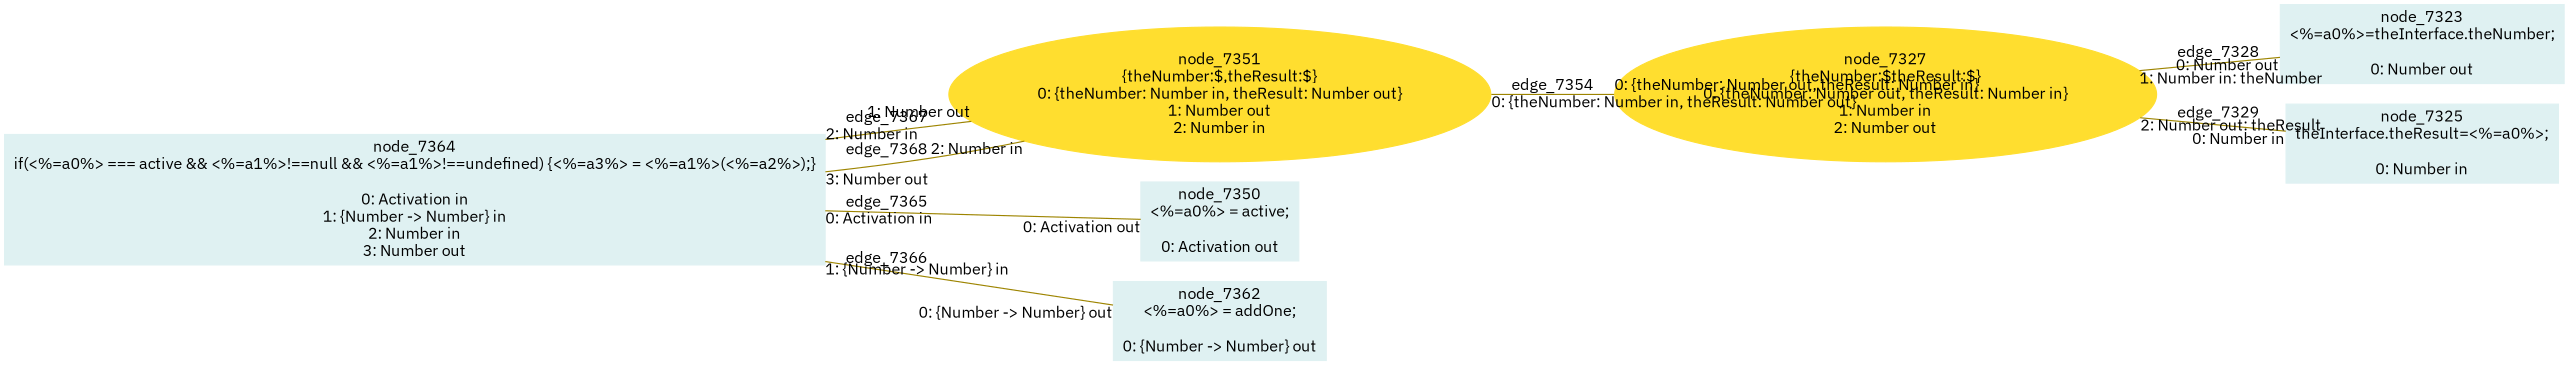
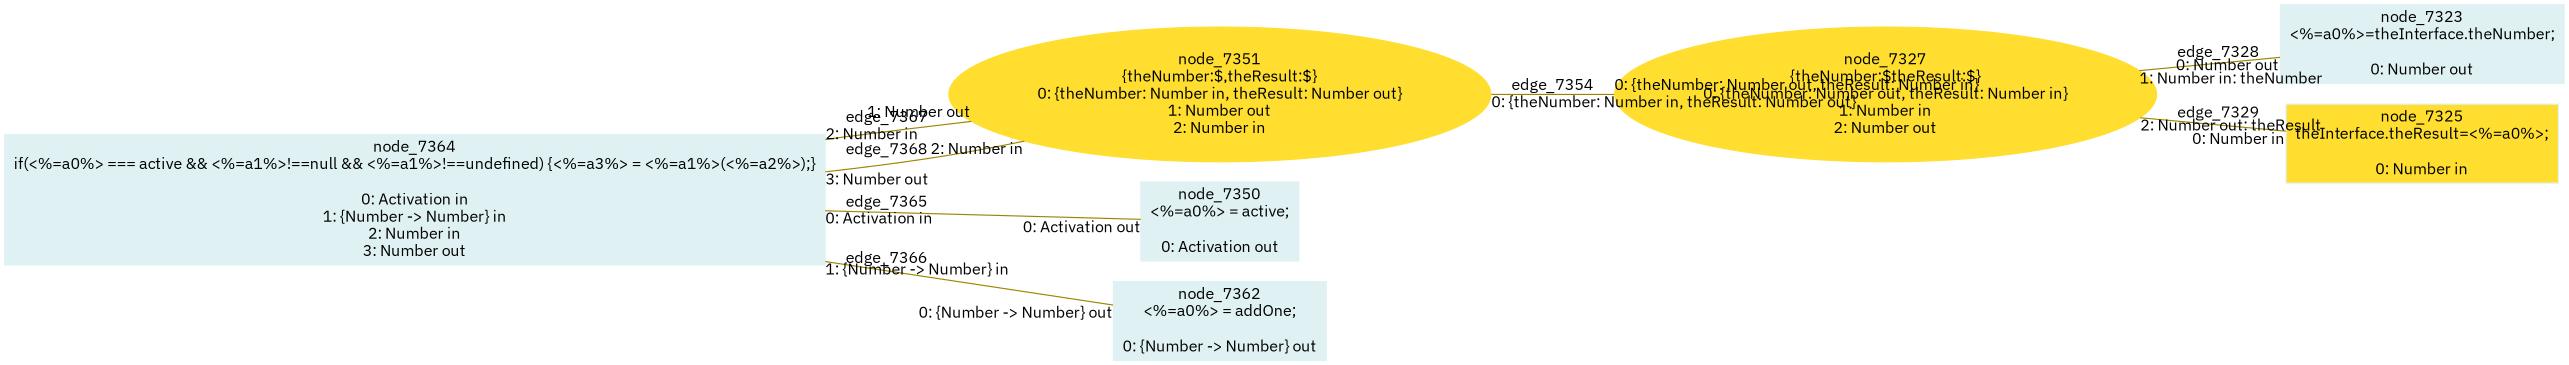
  digraph {
    fontname="IBM Plex Sans"
    rankdir=LR
    node [color="#dff1f2" fontname="IBM Plex Sans" shape=box style=filled]
    edge [arrowHead=none arrowsize=1 color="#9d8400" dir=none fontname="IBM Plex Sans"]
    n1 [label="node_7323\n<%=a0%>=theInterface.theNumber;\n\n0: Number out"]
-   n2 [label="node_7325\ntheInterface.theResult=<%=a0%>;\n\n0: Number in"]
+   n2 [label="node_7325\ntheInterface.theResult=<%=a0%>;\n\n0: Number in" fillcolor="#ffde2f"]
    n3 [color="#ffde2f" label="node_7327\n{theNumber:$theResult:$}\n0: {theNumber: Number out, theResult: Number in}\n1: Number in\n2: Number out" shape=ellipse]
    n4 [color="#ffde2f" label="node_7351\n{theNumber:$,theResult:$}\n0: {theNumber: Number in, theResult: Number out}\n1: Number out\n2: Number in" shape=ellipse]
    n5 [label="node_7350\n<%=a0%> = active;\n\n0: Activation out"]
    n6 [label="node_7362\n<%=a0%> = addOne;\n\n0: {Number -> Number} out"]
    n7 [label="node_7364\nif(<%=a0%> === active && <%=a1%>!==null && <%=a1%>!==undefined) {<%=a3%> = <%=a1%>(<%=a2%>);}\n\n0: Activation in\n1: {Number -> Number} in\n2: Number in\n3: Number out"]
    n3 -> n1 [headlabel="0: Number out" label=edge_7328 taillabel="1: Number in: theNumber"]
    n3 -> n2 [headlabel="0: Number in" label=edge_7329 taillabel="2: Number out: theResult"]
    n4 -> n3 [headlabel="0: {theNumber: Number out, theResult: Number in}" label=edge_7354 taillabel="0: {theNumber: Number in, theResult: Number out}"]
    n7 -> n4 [headlabel="1: Number out" label=edge_7367 taillabel="2: Number in"]
    n7 -> n4 [headlabel="2: Number in" label=edge_7368 taillabel="3: Number out"]
    n7 -> n5 [headlabel="0: Activation out" label=edge_7365 taillabel="0: Activation in"]
    n7 -> n6 [headlabel="0: {Number -> Number} out" label=edge_7366 taillabel="1: {Number -> Number} in"]
  }
